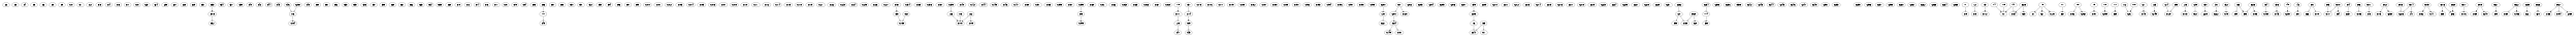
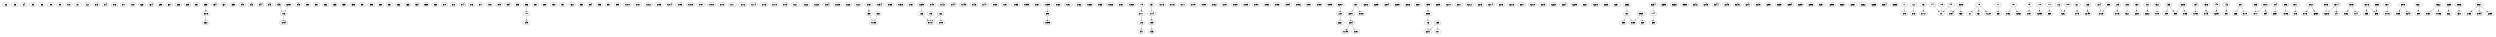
  strict digraph {
    edge [arrowhead=onormal weight=1]
    c2
    c3
    c4
    c5
    c6
    c8
    c9
    c10
    c11
    c12
    c13
    c14
    c16
    c17
    c18
    c23
    c24
    c25
    c27
    c28
    c29
    c31
    c33
    co18
    c32
    c34
    c37
    c39
    c40
    c42
    c44
    c45
    c46
    v16
    c184
    c48
    c50
    c51
    c52
    c53
    c55
    c56
    c57
    c59
    c60
    c61
    c62
    c63
    c64
    c65
    c68
    c70
    c72
    c74
    c76
    c77
    c78
    c79
    c84
    c85
    c86
    v17
    c49
    c87
    c88
    c90
    c91
    c92
    c93
    c94
    c96
    c97
    c99
    c100
    c101
    c102
    c103
    c104
    c105
    c106
    c107
    c108
    c110
    c111
    c112
    c114
    c115
    c118
    c119
    c121
    c122
    c123
    c124
    c125
    c126
    c127
    n97 [label=c731]
    v38
    c185
    c134
    c135
    c136
    c137
    c139
    v26
    c178
    c140
    c142
    c144
    c145
    c146
    c147
    c150
    c151
    c153
    c155
    c157
    c159
    co8
    c195
    c160
    c161
    c162
    c163
    c165
    c166
    c167
    c168
    c171
    v28
    c47
    c174
    co9
    c43
    c175
    c176
    c177
    c179
    c180
    c182
    c187
    c188
    c189
    c190
    c192
    c193
    c194
    c196
    c197
    c198
    c199
    c200
    v20
    c221
    c201
    co24
    c149
    c181
    c202
    c203
    c204
    c205
    c206
    c207
    c208
    v6
    c241
    c209
    c210
    c211
    c212
    c213
    c214
    c215
    c216
    c217
    c218
    c219
    c223
    c224
    c225
    c227
    c228
    c229
    c231
    c232
    v27
    c95
    c138
    c234
    v14
    c38
    c235
    c236
    n195 [label=c938]
    c242
    c243
    c244
    c245
    c246
    c247
    c248
    c250
    c251
    c253
+   c254
    c255
    c256
    c257
    c258
    c260
    c261
    c262
    c263
    c264
    c265
    v1
    c19
    v2
    c15
    v3
    c172
    v4
    c7
    v5
    c1
    c21
    c120
    v7
    c67
    v8
    c152
    c252
    v9
    c191
    v10
    c259
    v11
    c69
    v12
    c26
    v13
    v15
    v18
    v19
    v21
    c148
    v22
    c109
    v23
    c249
    v24
    c129
    v25
    c113
    v29
    c82
    v30
    c220
    v31
    c222
    v32
    c75
    v33
    c58
    c89
    v34
    c158
    v35
    c71
    v36
    c143
    v37
    v39
    v40
    c230
    v41
    c164
    v42
    c81
    co1
    c66
    c170
    co2
    co3
    c117
    co4
    c237
    co5
    co6
    c186
    co7
    c128
    co10
    c54
    co11
    c73
    co12
    c173
    c233
    co13
    c226
    co14
    c41
    co15
    c132
    c141
    co16
    c35
    c36
    co17
    c116
    co19
    c169
    c240
    co20
    co21
    c80
    co22
    c130
    c156
    co23
    c183
    co25
    c22
    co26
    c30
    co27
    c133
    c154
    c239
    co28
    c83
    co29
    c20
    c33 -> co18 [arrowhead=normal]
    co18 -> c32
    c46 -> v16
    v16 -> c184 [arrowhead=tee]
    c86 -> v17 [arrowhead=tee]
    v17 -> c49
    n97 -> v38 [arrowhead=normal]
    v38 -> c185
    c139 -> v26
    v26 -> c178 [arrowhead=normal]
    c159 -> co8 [arrowhead=tee]
    co8 -> c195 [arrowhead=tee]
    c171 -> v28
    v28 -> c47
    c174 -> co9 [arrowhead=normal]
    co9 -> c43
    c200 -> v20 [arrowhead=tee]
    v20 -> c221
    c201 -> co24 [arrowhead=tee]
    co24 -> c149 [arrowhead=tee]
    co24 -> c181
    c208 -> v6
    v6 -> c241
    c232 -> v27
    v27 -> c95
    v27 -> c138
    c234 -> v14
    v14 -> c38 [arrowhead=tee]
    c250 -> v16
    v1 -> c19
    v2 -> c15
    v3 -> c172 [arrowhead=normal]
    v4 -> c7 [arrowhead=normal]
    v5 -> c1 [arrowhead=tee]
    v5 -> c21 [arrowhead=normal]
    v5 -> c120 [arrowhead=normal]
    v7 -> c67 [arrowhead=tee]
    v8 -> c152
    v8 -> c252 [arrowhead=tee]
    v9 -> c191 [arrowhead=normal]
    v10 -> c259 [arrowhead=normal]
    v11 -> c69 [arrowhead=normal]
    v12 -> c26
    v13 -> c178 [arrowhead=tee]
    v15 -> c171 [arrowhead=normal]
    v18 -> c26 [arrowhead=normal]
    v19 -> c7
    v21 -> c148 [arrowhead=normal]
    v22 -> c178 [arrowhead=tee]
    v22 -> c109 [arrowhead=tee]
    v23 -> c249 [arrowhead=normal]
    v24 -> c129
    v25 -> c113 [arrowhead=normal]
    v29 -> c82
    v30 -> c220 [arrowhead=normal]
    v31 -> c222 [arrowhead=normal]
    v32 -> c75 [arrowhead=tee]
    v33 -> c58 [arrowhead=normal]
    v33 -> c89
    v34 -> c158 [arrowhead=tee]
    v35 -> c241
    v35 -> c71
    v36 -> c143 [arrowhead=normal]
    v37 -> c174
    v39 -> c208 [arrowhead=normal]
    v40 -> c230 [arrowhead=normal]
    v41 -> c7 [arrowhead=normal]
    v41 -> c164
    v42 -> c81 [arrowhead=normal]
    co1 -> c66
    co1 -> c170
    co2 -> c185
    co3 -> c117 [arrowhead=tee]
    co4 -> c237 [arrowhead=tee]
    co5 -> c129
    co6 -> c186
    co7 -> c201
    co7 -> c128 [arrowhead=tee]
    co10 -> c117
    co10 -> c54 [arrowhead=normal]
    co11 -> c73 [arrowhead=tee]
    co12 -> c173 [arrowhead=tee]
    co12 -> c233 [arrowhead=normal]
    co13 -> c226
    co14 -> c226
    co14 -> c41 [arrowhead=tee]
    co15 -> c132 [arrowhead=normal]
    co15 -> c141 [arrowhead=tee]
    co16 -> c35 [arrowhead=normal]
    co16 -> c36 [arrowhead=tee]
    co17 -> c116 [arrowhead=tee]
    co19 -> c169 [arrowhead=normal]
    co19 -> c240 [arrowhead=tee]
    co20 -> c36 [arrowhead=normal]
    co21 -> c80 [arrowhead=normal]
    co22 -> c130
    co22 -> c156 [arrowhead=normal]
    co23 -> c58
    co23 -> c183 [arrowhead=normal]
    co25 -> c22 [arrowhead=normal]
    co26 -> c30 [arrowhead=normal]
    co27 -> c133 [arrowhead=normal]
    co27 -> c154
    co27 -> c239 [arrowhead=tee]
    co28 -> c164 [arrowhead=tee]
    co28 -> c83 [arrowhead=tee]
    co29 -> c138
    co29 -> c20 [arrowhead=tee]
  }
